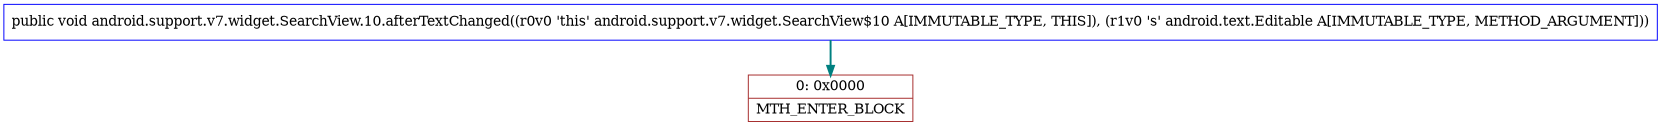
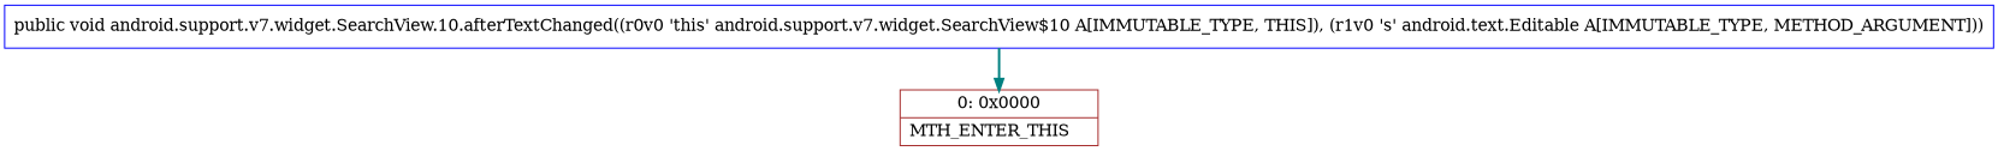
  digraph {
    node [shape=record]
-   n1 [color=brown label="{0\:\ 0x0000|MTH_ENTER_BLOCK\l}"]
+   n1 [color=brown label="{0\:\ 0x0000|MTH_ENTER_THIS\l}"]
    n2 [label="{public void android.support.v7.widget.SearchView.10.afterTextChanged((r0v0 'this' android.support.v7.widget.SearchView$10 A[IMMUTABLE_TYPE, THIS]), (r1v0 's' android.text.Editable A[IMMUTABLE_TYPE, METHOD_ARGUMENT])) }" color=blue]
    subgraph cluster_1 {
      label="R(0)"
    }
    n2 -> n1 [color=teal style=bold]
  }
